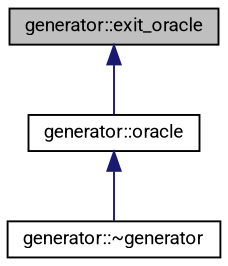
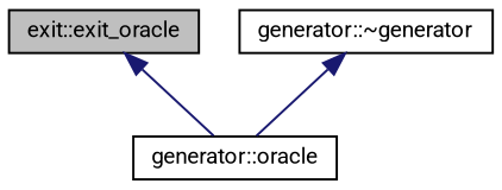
  digraph {
    fontname=Roboto
    rankdir=TB
    node [color=black fillcolor=white fontname=Roboto fontsize=10 shape=record style=filled]
    edge [color=midnightblue dir=back fontname=Roboto fontsize=10 labelfontname=Helvetica labelfontsize=10 style=solid]
-   n1 [fillcolor=grey75 fontcolor=black height=0.2 label="generator::exit_oracle" width=0.4]
+   n1 [fillcolor=grey75 fontcolor=black height=0.2 label="exit::exit_oracle" width=0.4]
    n2 [height=0.2 label="generator::oracle" width=0.4]
    n3 [height=0.2 label="generator::~generator" width=0.4]
    n1 -> n2
-   n2 -> n3
+   n3 -> n2
  }
